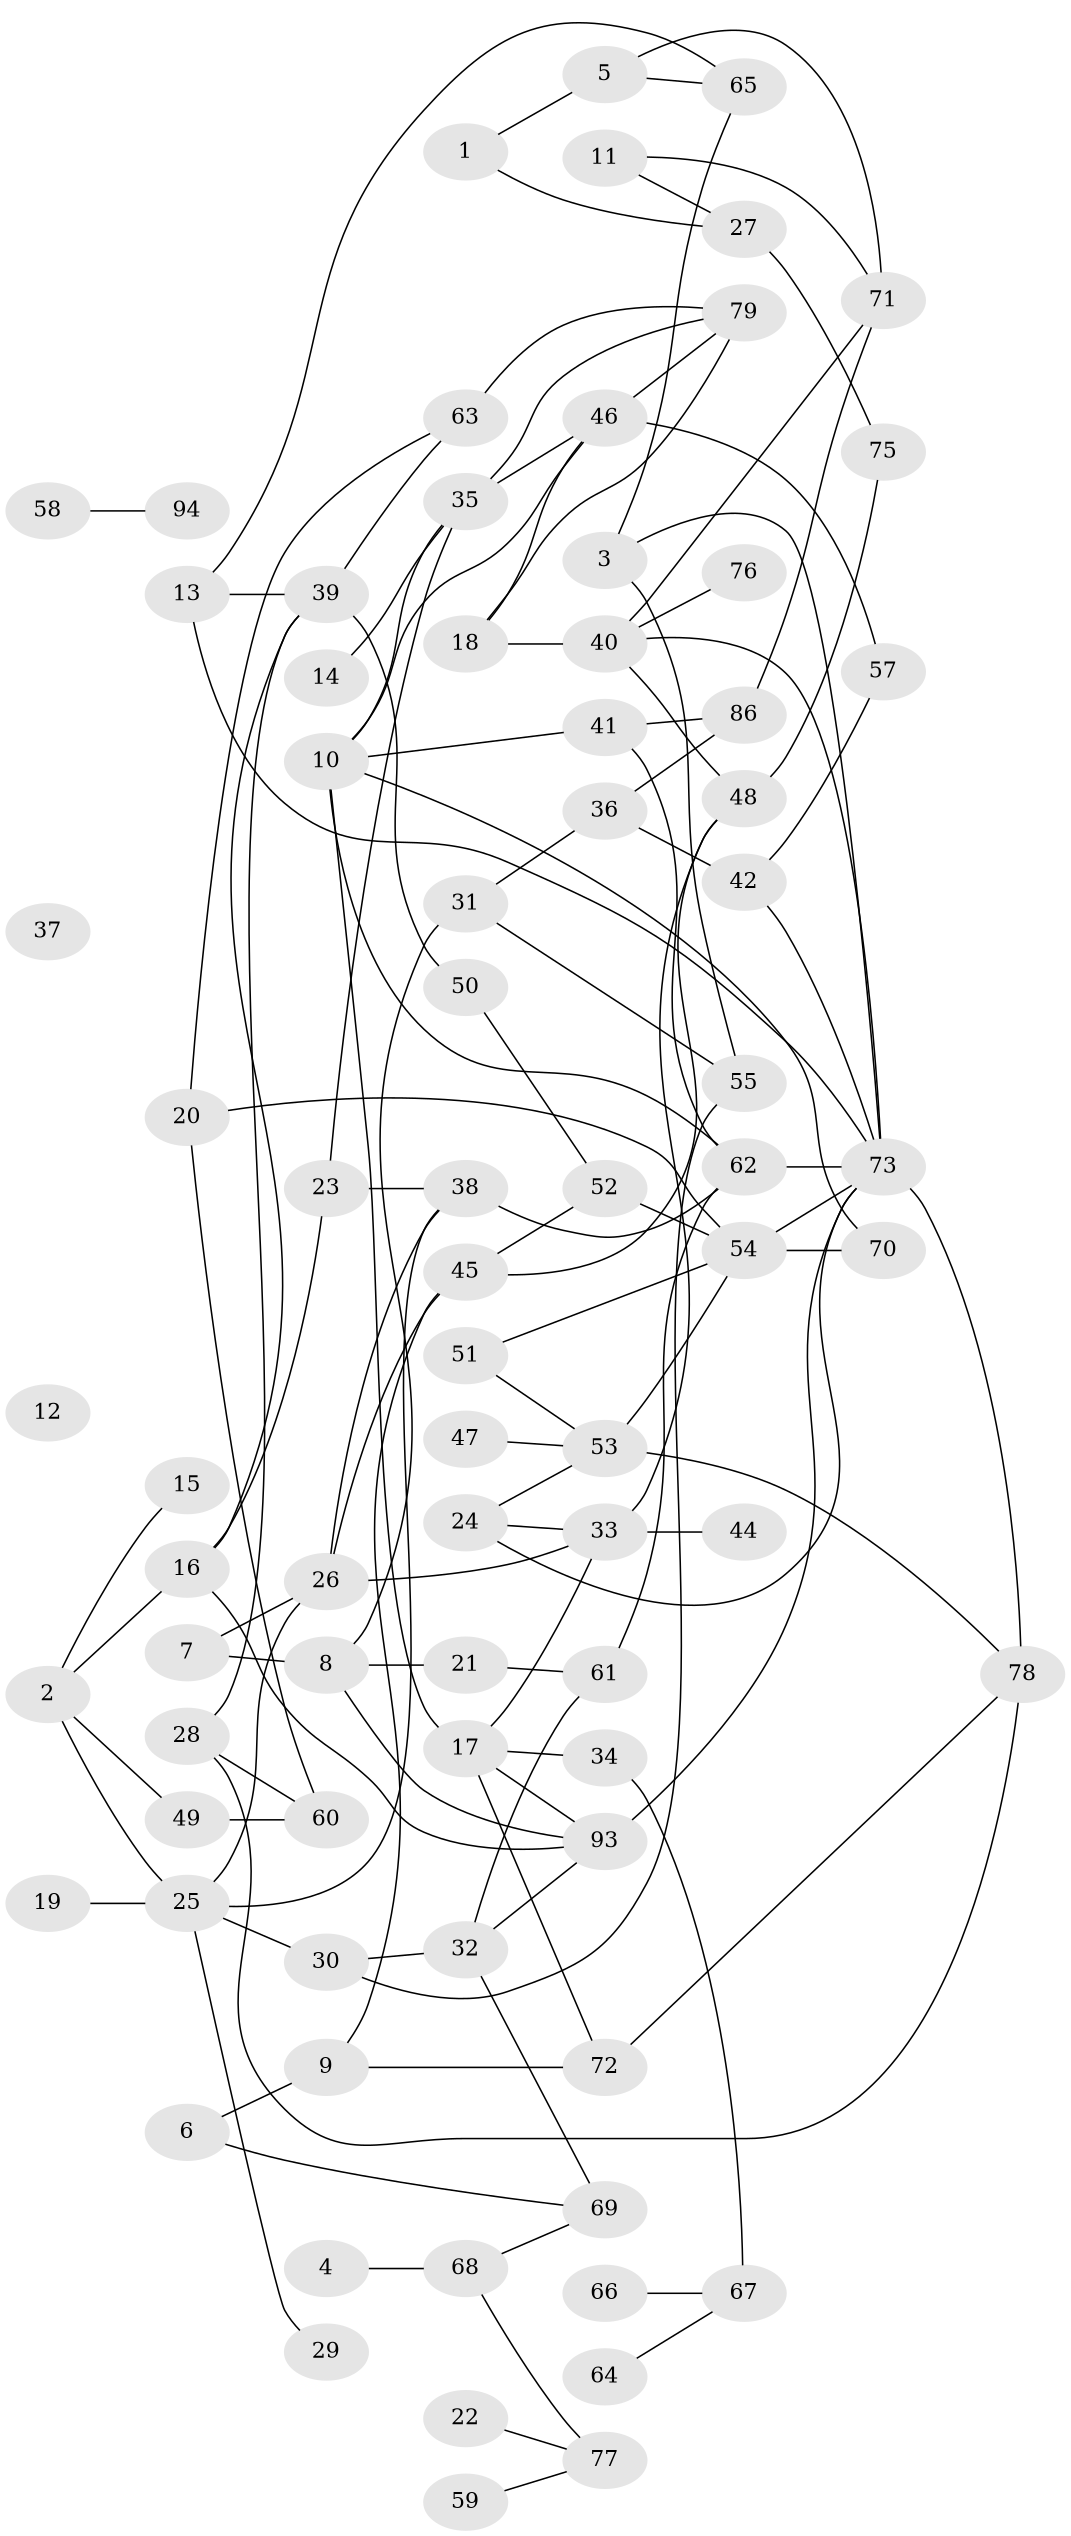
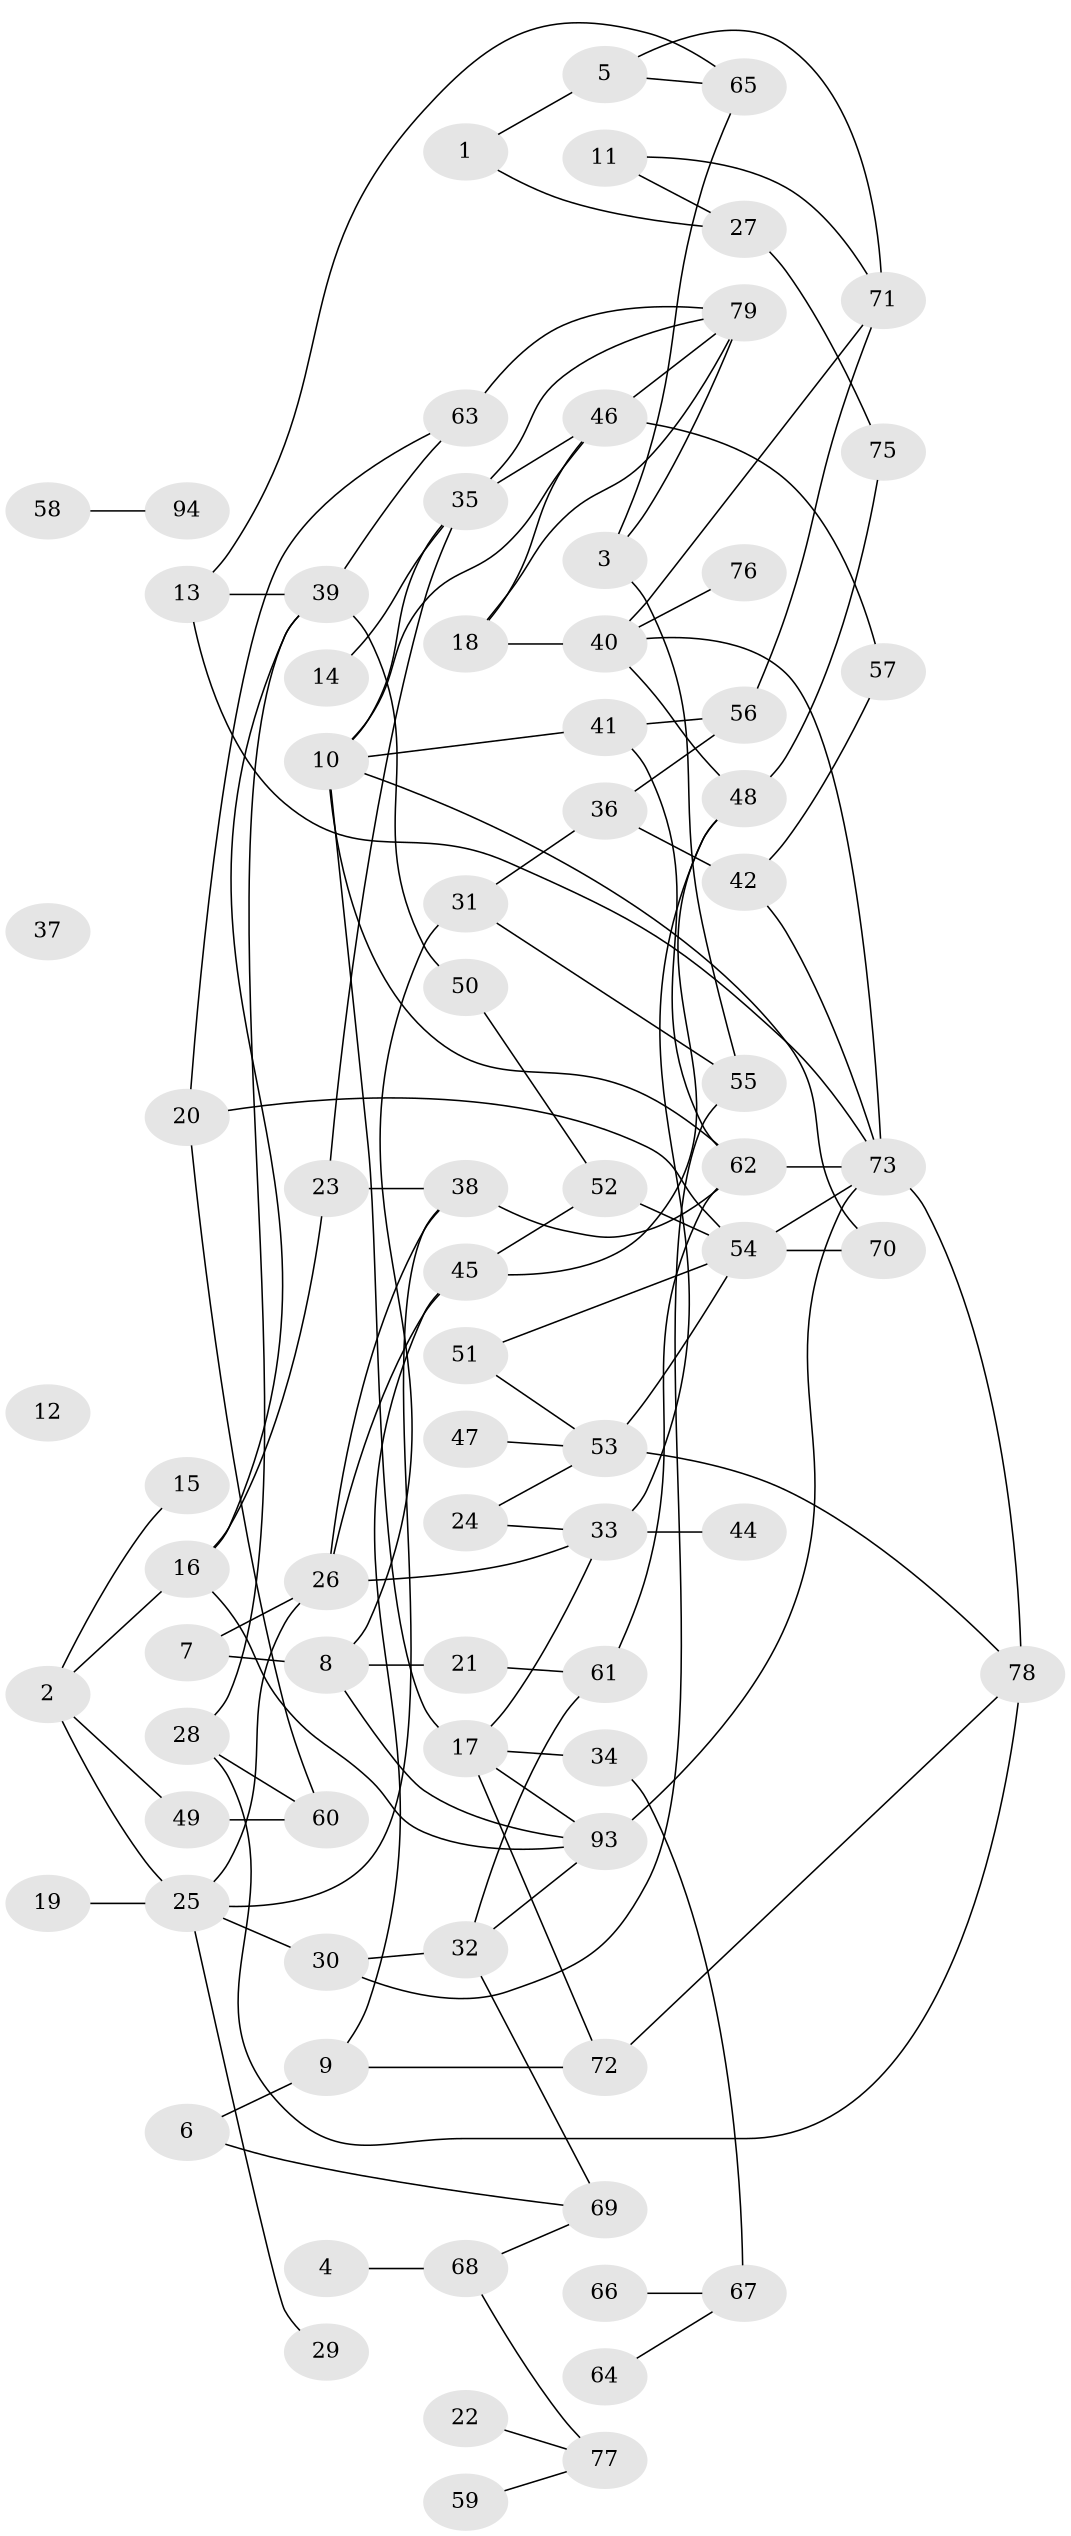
  graph {
    rankdir=LR
    node [color=gray90 style=filled]
    1
    5
    27
    65
    71
    75
    2
    15
    16
    25
    49
    n12 [label=93]
    39
    23
    26
    38
    29
    30
    60
    3
    55
    73
    78
    4
    68
    69
    77
    6
    9
    45
    72
    7
    8
    21
    31
    33
    61
    36
    48
    52
    63
    79
    10
    17
    35
    41
    46
    62
    70
    34
-   56 [label=86]
+   56
    57
    11
    12
    13
    50
    14
    44
    67
    18
    40
    76
    19
    20
    54
    22
    24
    53
    32
    28
    42
    37
    47
    51
    n75 [label=94]
    58
    59
    64
    66
    1 -- 5
    1 -- 27
    5 -- 65
    5 -- 71
    27 -- 75
    2 -- 15
    2 -- 16
    2 -- 25
    2 -- 49
    16 -- n12
    16 -- 39
    16 -- 23
    25 -- 26
    25 -- 38
    25 -- 29
    25 -- 30
    49 -- 60
    n12 -- 73
    39 -- 63
    39 -- 50
    23 -- 38
    23 -- 35
    26 -- 38
    26 -- 45
    26 -- 33
    38 -- 62
    30 -- 55
    30 -- 32
    3 -- 65
    3 -- 55
-   3 -- 73
+   3 -- 79
    73 -- 78
    4 -- 68
    68 -- 69
    68 -- 77
    6 -- 69
    6 -- 9
    9 -- 45
    9 -- 72
    45 -- 48
    45 -- 52
    72 -- 78
    7 -- 26
    7 -- 8
    8 -- n12
    8 -- 21
    8 -- 31
    21 -- 61
    31 -- 55
    31 -- 36
    33 -- 48
    33 -- 44
    61 -- 62
    36 -- 56
    36 -- 42
    48 -- 75
    52 -- 54
    63 -- 79
    10 -- 17
    10 -- 35
    10 -- 41
    10 -- 46
    10 -- 62
    10 -- 70
    17 -- n12
    17 -- 72
    17 -- 33
    17 -- 34
    35 -- 79
    35 -- 46
    41 -- 62
    41 -- 56
    46 -- 79
    46 -- 57
    62 -- 73
    34 -- 67
    56 -- 71
    11 -- 27
    11 -- 71
    13 -- 65
    13 -- 39
    13 -- 73
    50 -- 52
    14 -- 35
    18 -- 79
    18 -- 46
    18 -- 40
    40 -- 71
    40 -- 73
    40 -- 48
    40 -- 76
    19 -- 25
    20 -- 60
    20 -- 63
    20 -- 54
    54 -- 73
    54 -- 70
    22 -- 77
-   24 -- 73
    24 -- 33
    24 -- 53
    53 -- 78
    53 -- 54
    32 -- n12
    32 -- 69
    32 -- 61
    28 -- 39
    28 -- 60
    28 -- 78
    42 -- 73
    42 -- 57
    47 -- 53
    51 -- 54
    51 -- 53
    58 -- n75
    59 -- 77
    64 -- 67
    66 -- 67
  }
